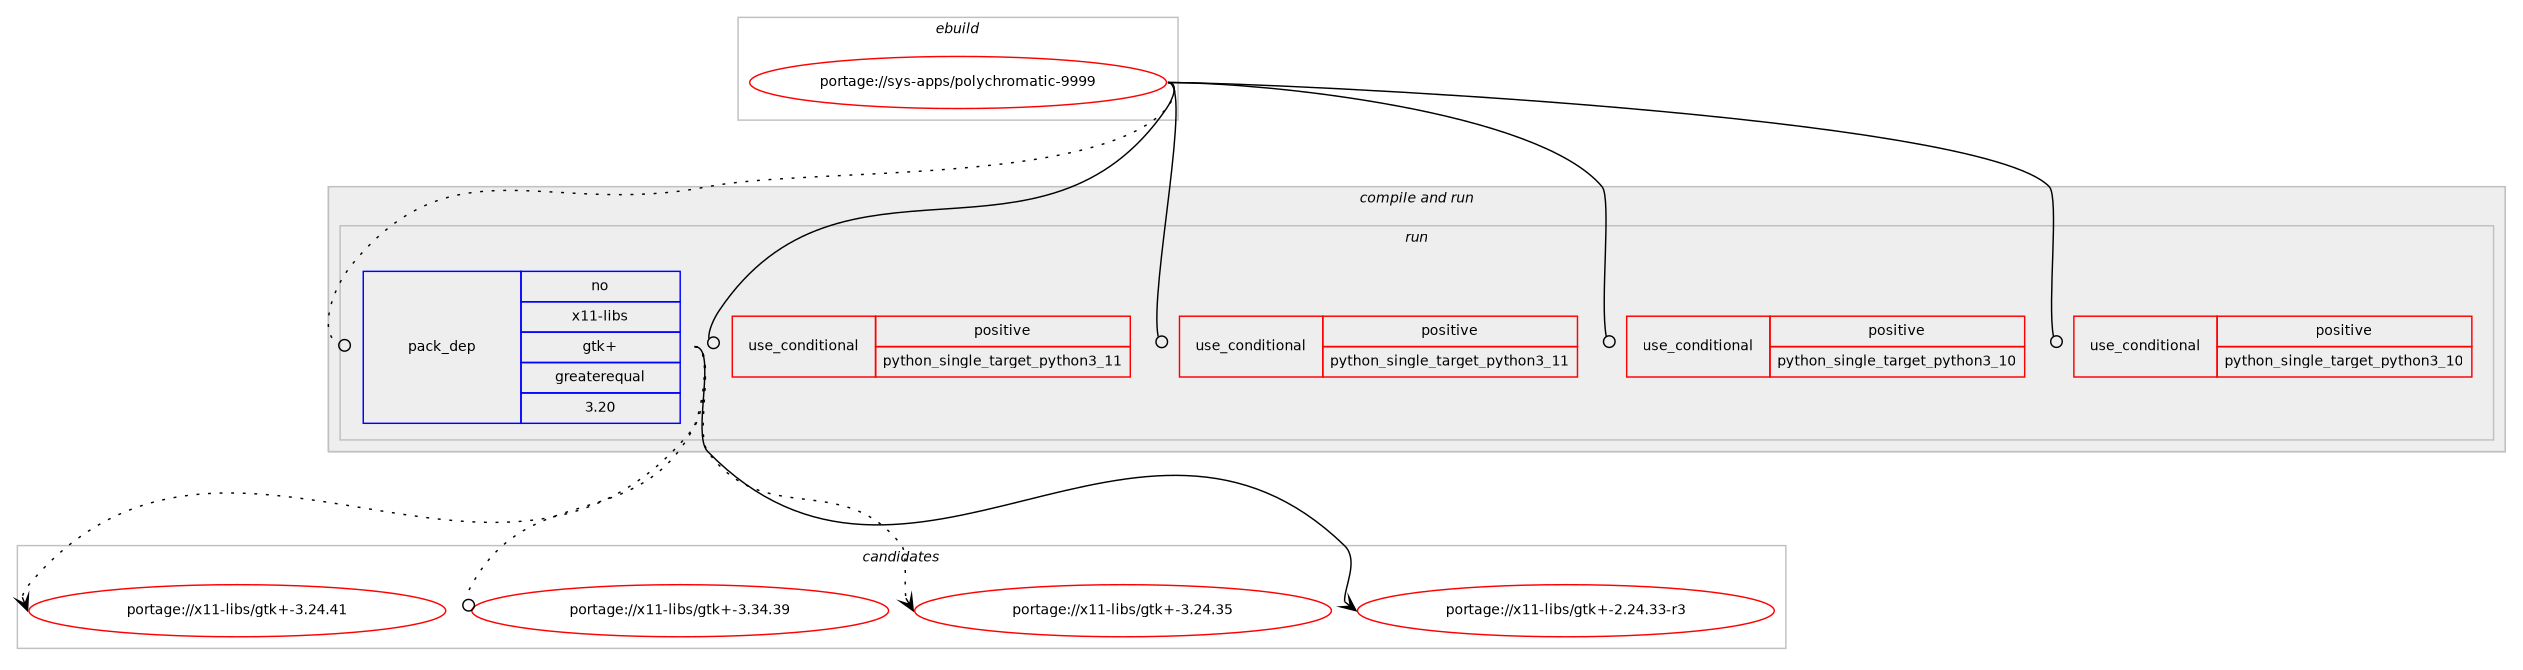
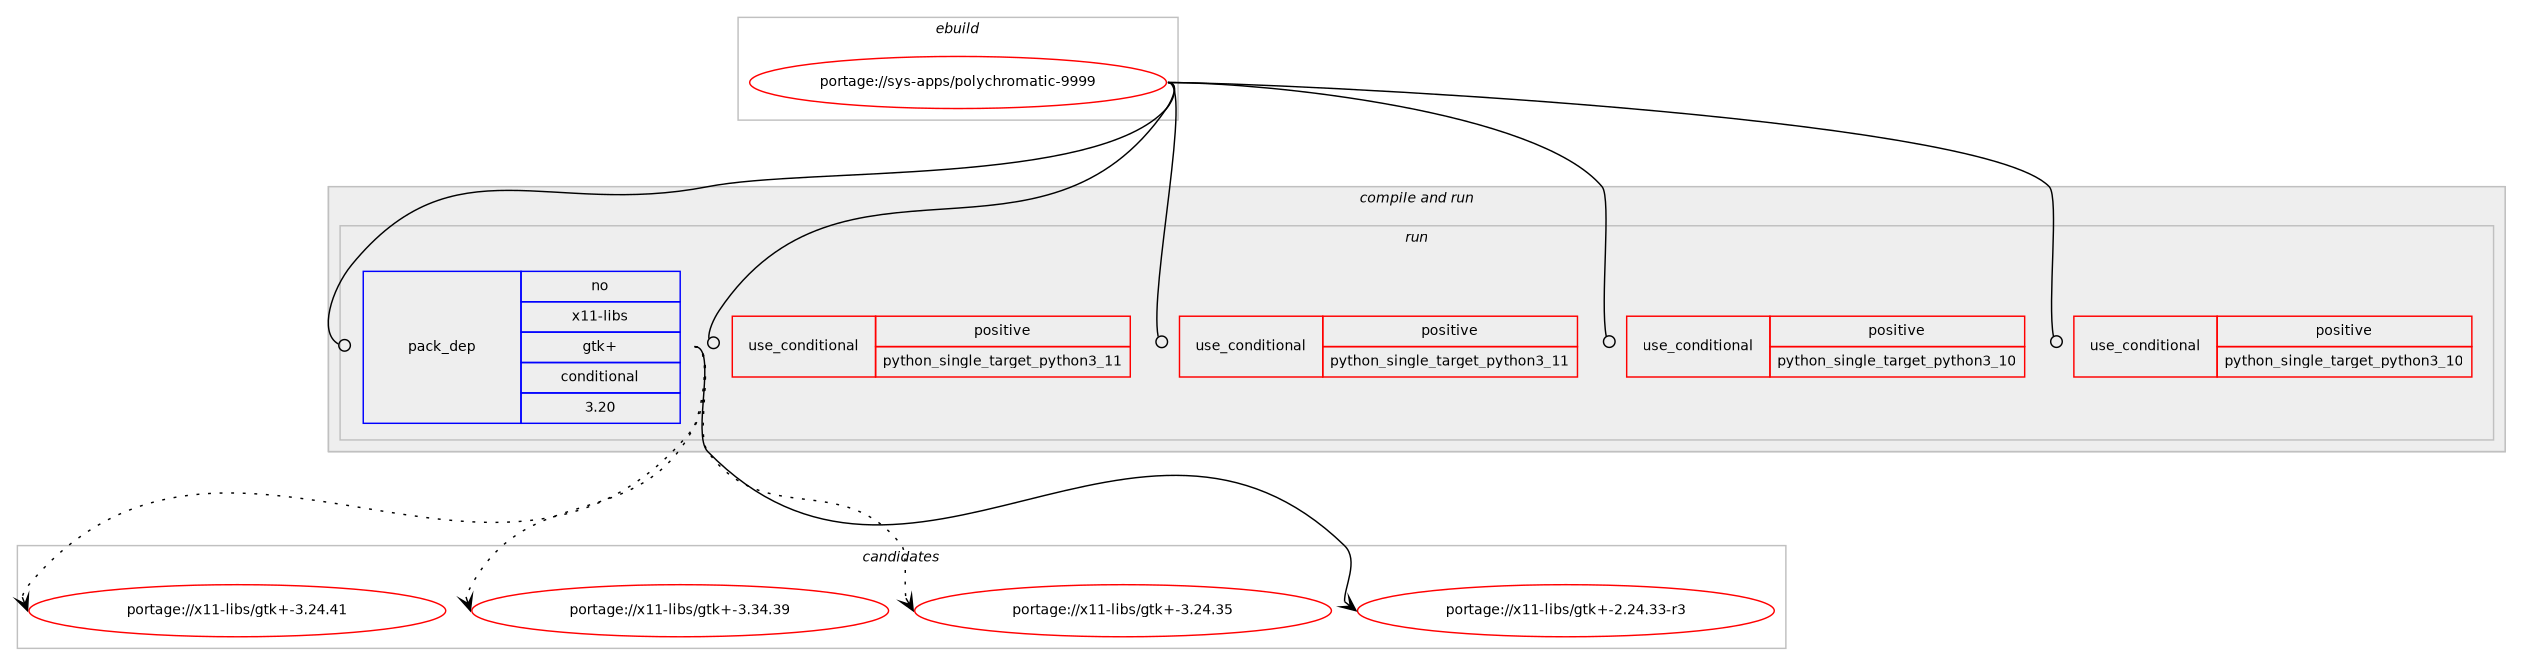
  digraph {
    compound=true
    concentrate=true
    fontname=Helvetica
    fontsize=10
    newrank=true
    rankdir=TB
    ranksep=1.5
    node [color=red fontname=Helvetica fontsize=10]
    edge [arrowhead=odot headport=w style=solid tailport=e weight=20]
    n1 [label="portage://sys-apps/polychromatic-9999" width=4]
    n2 [label=<<TABLE BORDER="0" CELLBORDER="1" CELLSPACING="0" CELLPADDING="4"><TR><TD ROWSPAN="3" CELLPADDING="10">use_conditional</TD></TR><TR><TD>positive</TD></TR><TR><TD>python_single_target_python3_10</TD></TR></TABLE>> shape=none]
    n3 [label=<<TABLE BORDER="0" CELLBORDER="1" CELLSPACING="0" CELLPADDING="4"><TR><TD ROWSPAN="3" CELLPADDING="10">use_conditional</TD></TR><TR><TD>positive</TD></TR><TR><TD>python_single_target_python3_10</TD></TR></TABLE>> shape=none]
    n4 [label=<<TABLE BORDER="0" CELLBORDER="1" CELLSPACING="0" CELLPADDING="4"><TR><TD ROWSPAN="3" CELLPADDING="10">use_conditional</TD></TR><TR><TD>positive</TD></TR><TR><TD>python_single_target_python3_11</TD></TR></TABLE>> shape=none]
    n5 [label=<<TABLE BORDER="0" CELLBORDER="1" CELLSPACING="0" CELLPADDING="4"><TR><TD ROWSPAN="3" CELLPADDING="10">use_conditional</TD></TR><TR><TD>positive</TD></TR><TR><TD>python_single_target_python3_11</TD></TR></TABLE>> shape=none]
-   n6 [color=blue label=<<TABLE BORDER="0" CELLBORDER="1" CELLSPACING="0" CELLPADDING="4" WIDTH="220"><TR><TD ROWSPAN="6" CELLPADDING="30">pack_dep</TD></TR><TR><TD WIDTH="110">no</TD></TR><TR><TD>x11-libs</TD></TR><TR><TD>gtk+</TD></TR><TR><TD>greaterequal</TD></TR><TR><TD>3.20</TD></TR></TABLE>> shape=none]
+   n6 [color=blue label=<<TABLE BORDER="0" CELLBORDER="1" CELLSPACING="0" CELLPADDING="4" WIDTH="220"><TR><TD ROWSPAN="6" CELLPADDING="30">pack_dep</TD></TR><TR><TD WIDTH="110">no</TD></TR><TR><TD>x11-libs</TD></TR><TR><TD>gtk+</TD></TR><TR><TD>conditional</TD></TR><TR><TD>3.20</TD></TR></TABLE>> shape=none]
    n7 [label="portage://x11-libs/gtk+-2.24.33-r3" width=4]
    n8 [label="portage://x11-libs/gtk+-3.24.35" width=4]
    n9 [label="portage://x11-libs/gtk+-3.34.39" width=4]
    n10 [label="portage://x11-libs/gtk+-3.24.41" width=4]
    subgraph cluster_1 {
      color=gray
      label=<<i>ebuild</i>>
      rank=same
      n1
    }
    subgraph cluster_2 {
      color=gray
      label=<<i>dependencies</i>>
      subgraph cluster_3 {
        color=gray
        fillcolor="#eeeeee"
        label=<<i>compile</i>>
        style=filled
      }
      subgraph cluster_4 {
        color=gray
        fillcolor="#eeeeee"
        label=<<i>compile and run</i>>
        style=filled
      }
      subgraph cluster_5 {
        color=gray
        fillcolor="#eeeeee"
        label=<<i>run</i>>
        style=filled
        subgraph sub_6 {
          color=gray
          fillcolor="#eeeeee"
          label=<<i>run</i>>
          style=filled
          n2
        }
        subgraph sub_7 {
          color=gray
          fillcolor="#eeeeee"
          label=<<i>run</i>>
          style=filled
          n3
        }
        subgraph sub_8 {
          color=gray
          fillcolor="#eeeeee"
          label=<<i>run</i>>
          style=filled
          n4
        }
        subgraph sub_9 {
          color=gray
          fillcolor="#eeeeee"
          label=<<i>run</i>>
          style=filled
          n5
        }
        subgraph sub_10 {
          color=gray
          fillcolor="#eeeeee"
          label=<<i>run</i>>
          style=filled
          n6
        }
      }
    }
    subgraph cluster_11 {
      color=gray
      label=<<i>candidates</i>>
      rank=same
      subgraph sub_12 {
        color=black
        label=<<i>candidates</i>>
        nodesep=1
        rank=same
        n7
        n8
        n9
        n10
      }
    }
    n1 -> n2
    n1 -> n3
    n1 -> n4
    n1 -> n5
-   n1 -> n6 [style=dotted]
+   n1 -> n6
    n6 -> n7 [arrowhead=vee weight=100]
    n6 -> n8 [arrowhead=vee style=dotted weight=100]
-   n6 -> n9 [style=dotted weight=100]
+   n6 -> n9 [arrowhead=vee style=dotted weight=100]
    n6 -> n10 [arrowhead=vee style=dotted weight=100]
  }
